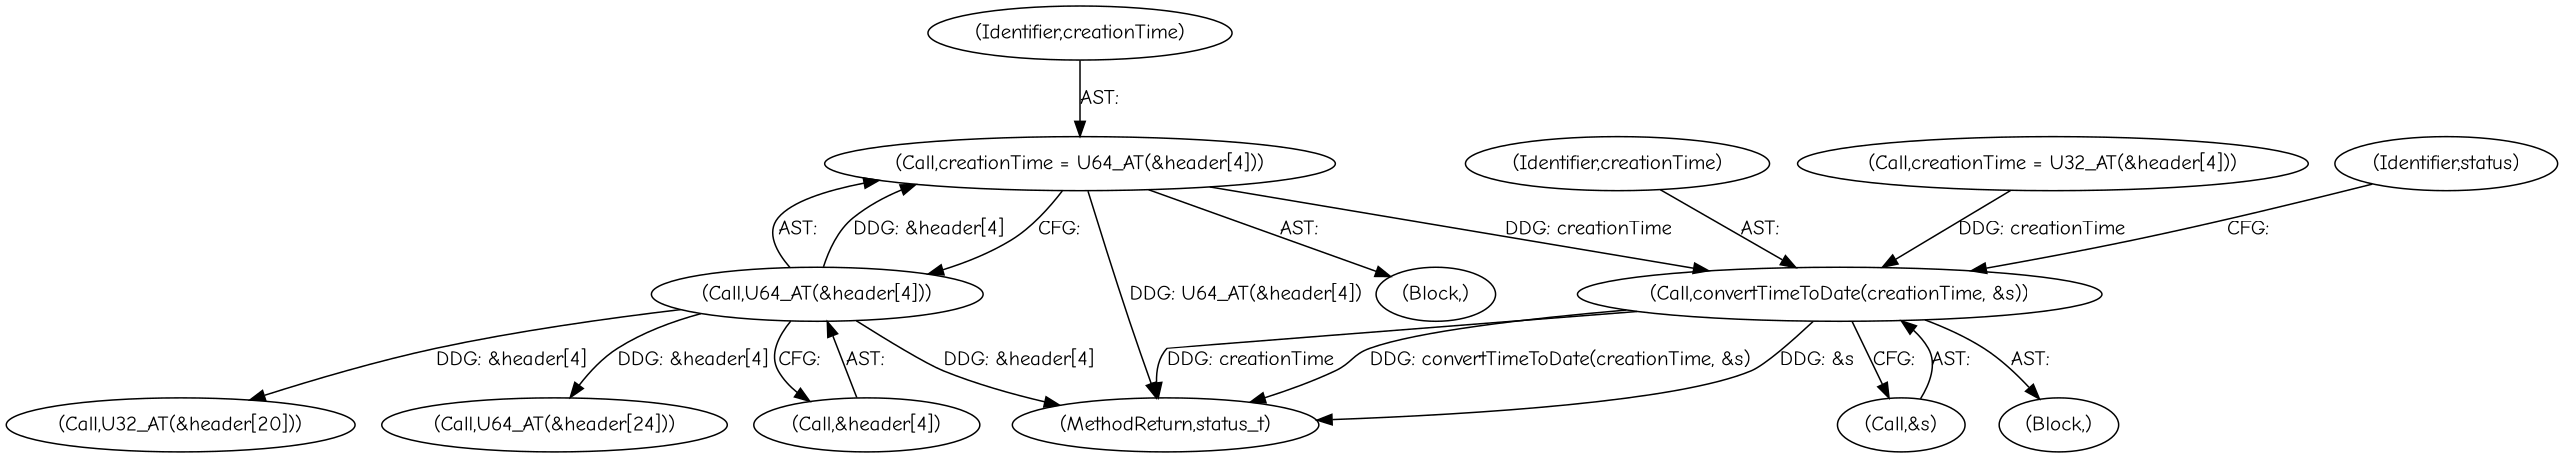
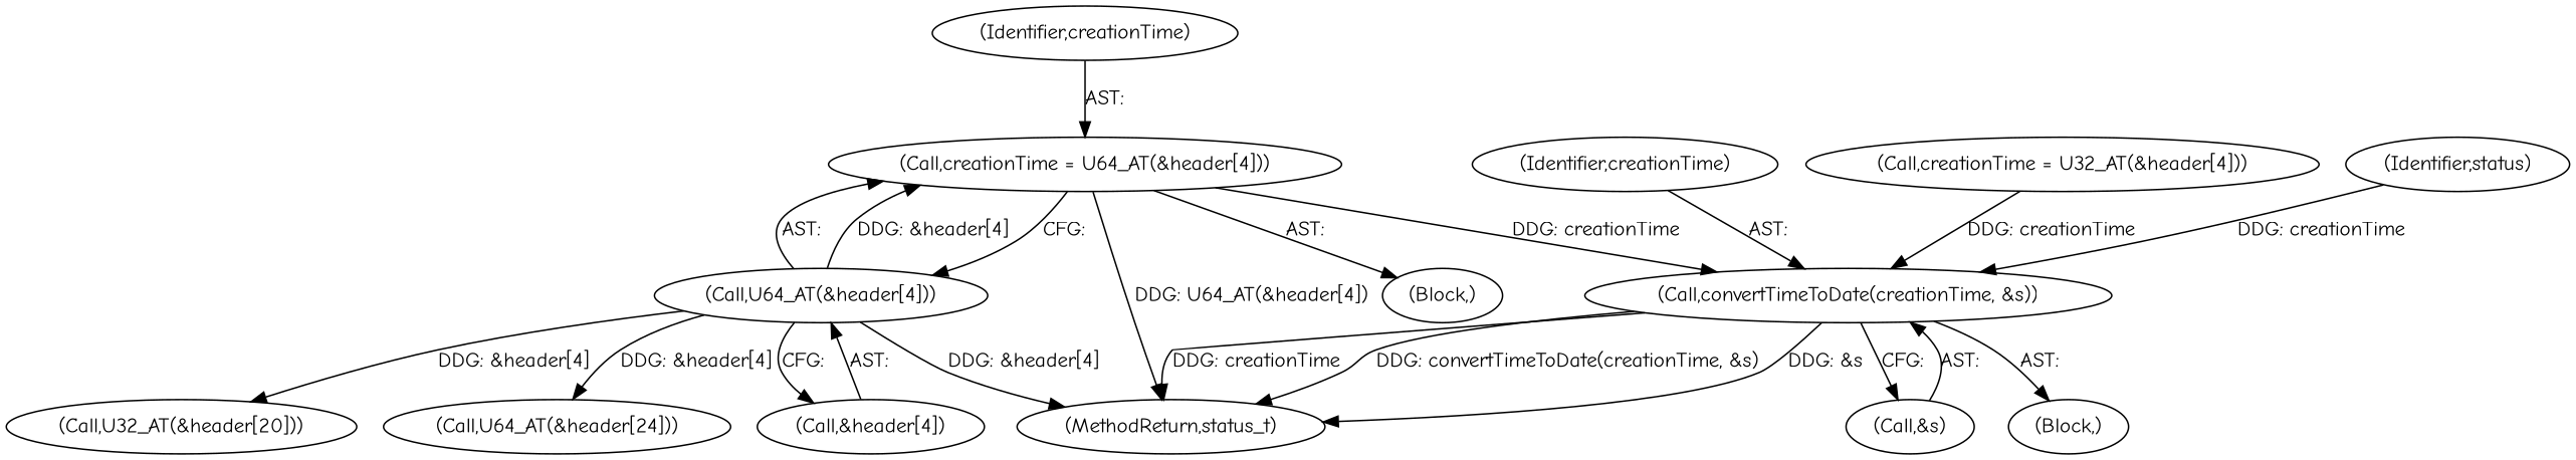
  digraph {
    fontname="Comic Neue"
    node [fontname="Comic Neue"]
    edge [fontname="Comic Neue"]
    n1 [label="(Call,creationTime = U64_AT(&header[4]))"]
    n2 [label="(Call,U64_AT(&header[4]))"]
    n3 [label="(Call,convertTimeToDate(creationTime, &s))"]
    n4 [label="(Block,)"]
    n5 [label="(MethodReturn,status_t)"]
    n6 [label="(Call,U32_AT(&header[20]))"]
    n7 [label="(Call,U64_AT(&header[24]))"]
    n8 [label="(Call,&header[4])"]
    n9 [label="(Call,&s)"]
    n10 [label="(Block,)"]
    n11 [label="(Identifier,creationTime)"]
    n12 [label="(Call,creationTime = U32_AT(&header[4]))"]
    n13 [label="(Identifier,status)"]
    n14 [label="(Identifier,creationTime)"]
    n1 -> n2 [label="CFG: "]
    n1 -> n3 [label="DDG: creationTime"]
    n1 -> n4 [label="AST: "]
    n1 -> n5 [label="DDG: U64_AT(&header[4])"]
    n2 -> n1 [label="AST: "]
    n2 -> n1 [label="DDG: &header[4]"]
    n2 -> n5 [label="DDG: &header[4]"]
    n2 -> n6 [label="DDG: &header[4]"]
    n2 -> n7 [label="DDG: &header[4]"]
    n2 -> n8 [label="CFG: "]
    n3 -> n5 [label="DDG: creationTime"]
    n3 -> n5 [label="DDG: convertTimeToDate(creationTime, &s)"]
    n3 -> n5 [label="DDG: &s"]
    n3 -> n9 [label="CFG: "]
    n3 -> n10 [label="AST: "]
    n8 -> n2 [label="AST: "]
    n9 -> n3 [label="AST: "]
    n11 -> n3 [label="AST: "]
    n12 -> n3 [label="DDG: creationTime"]
-   n13 -> n3 [label="CFG: "]
+   n13 -> n3 [label="DDG: creationTime"]
    n14 -> n1 [label="AST: "]
  }
